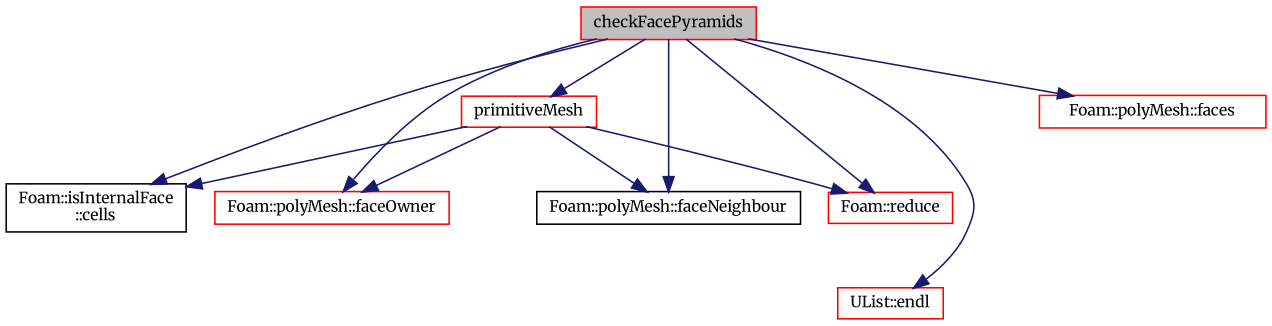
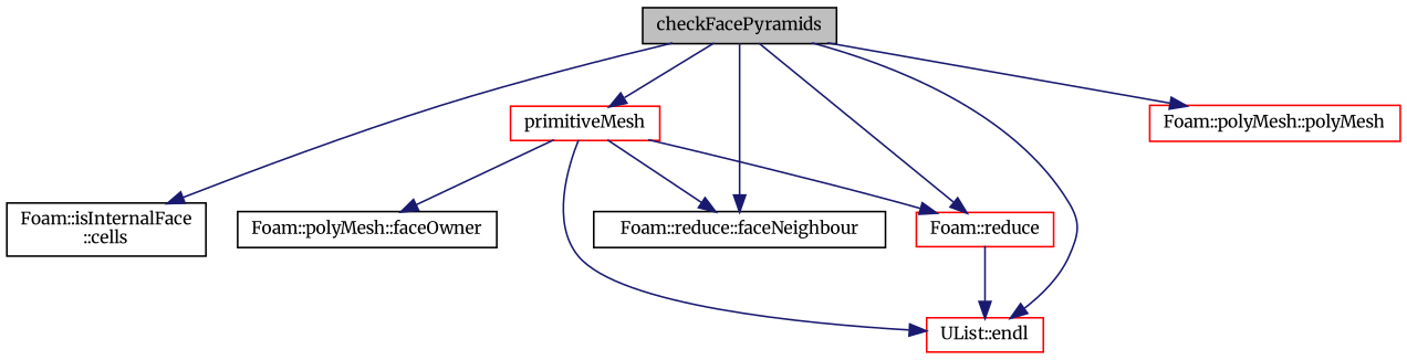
  digraph {
    fontname=Merriweather
    rankdir=TB
    node [color=black fontname=Merriweather fontsize=10 shape=record]
    edge [color=midnightblue fontname=Merriweather fontsize=10 labelfontname=Helvetica labelfontsize=10 style=solid]
-   n1 [color=red fillcolor=grey75 fontcolor=black height=0.2 label=checkFacePyramids style=filled width=0.4]
+   n1 [fillcolor=grey75 fontcolor=black height=0.2 label=checkFacePyramids style=filled width=0.4]
    n2 [height=0.2 label="Foam::isInternalFace\l::cells" width=0.4]
    n3 [color=red height=0.2 label=primitiveMesh width=0.4]
-   n4 [color=red height=0.2 label="Foam::polyMesh::faceOwner" width=0.4]
-   n5 [height=0.2 label="Foam::polyMesh::faceNeighbour" width=0.4]
+   n4 [height=0.2 label="Foam::polyMesh::faceOwner" width=0.4]
+   n5 [height=0.2 label="Foam::reduce::faceNeighbour" width=0.4]
    n6 [color=red height=0.2 label="Foam::reduce" width=0.4]
    n7 [color=red height=0.2 label="UList::endl" width=0.4]
-   n8 [color=red height=0.2 label="Foam::polyMesh::faces" width=0.4]
+   n8 [color=red height=0.2 label="Foam::polyMesh::polyMesh" width=0.4]
    n1 -> n2
    n1 -> n3
-   n1 -> n4
    n1 -> n5
    n1 -> n6
    n1 -> n7
    n1 -> n8
    n3 -> n4
    n3 -> n5
    n3 -> n6
-   n3 -> n2
+   n3 -> n7
+   n6 -> n7
  }
